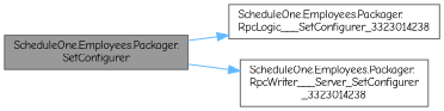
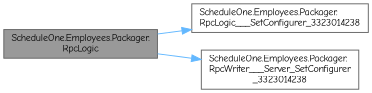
  digraph {
    rankdir=LR
    fontname="Comic Neue"
    node [color=grey40 fillcolor=white fontname="Comic Neue" fontsize=10 shape=box style=filled]
    edge [color=steelblue1 fontname="Comic Neue" fontsize=10 labelfontname=Helvetica labelfontsize=10 style=solid]
-   n1 [color=gray40 fillcolor=grey60 fontcolor=black height=0.2 label="ScheduleOne.Employees.Packager.\lSetConfigurer" width=0.4]
+   n1 [color=gray40 fillcolor=grey60 fontcolor=black height=0.2 label="ScheduleOne.Employees.Packager.\lRpcLogic" width=0.4]
    n2 [height=0.2 label="ScheduleOne.Employees.Packager.\lRpcLogic___SetConfigurer_3323014238" width=0.4]
    n3 [height=0.2 label="ScheduleOne.Employees.Packager.\lRpcWriter___Server_SetConfigurer\l_3323014238" width=0.4]
    n1 -> n2
    n1 -> n3
  }
